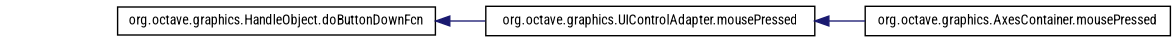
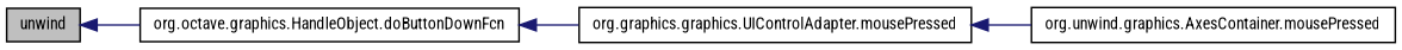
  digraph {
    fontname="Roboto Condensed"
    rankdir=LR
    node [color=black fillcolor=white fontname="Roboto Condensed" fontsize=10 shape=record style=filled]
    edge [color=midnightblue dir=back fontname="Roboto Condensed" fontsize=10 labelfontname=FreeSans labelfontsize=10 style=solid]
+   n1 [fillcolor=grey75 fontcolor=black height=0.2 label=unwind width=0.4]
    n2 [height=0.2 label="org.octave.graphics.HandleObject.doButtonDownFcn" width=0.4]
-   n3 [height=0.2 label="org.octave.graphics.UIControlAdapter.mousePressed" width=0.4]
-   n4 [height=0.2 label="org.octave.graphics.AxesContainer.mousePressed" width=0.4]
+   n3 [height=0.2 label="org.graphics.graphics.UIControlAdapter.mousePressed" width=0.4]
+   n4 [height=0.2 label="org.unwind.graphics.AxesContainer.mousePressed" width=0.4]
+   n1 -> n2
    n2 -> n3
    n3 -> n4
  }
